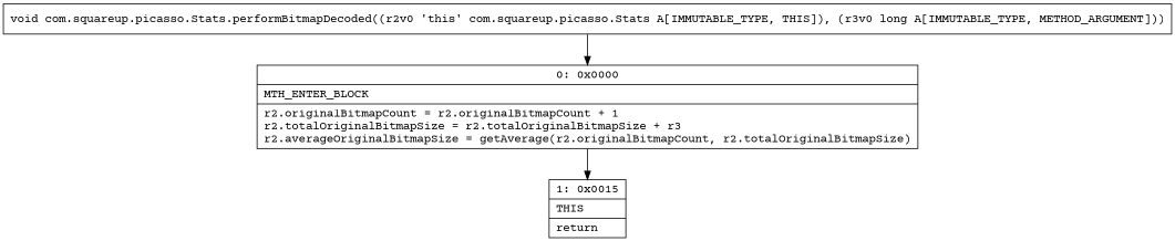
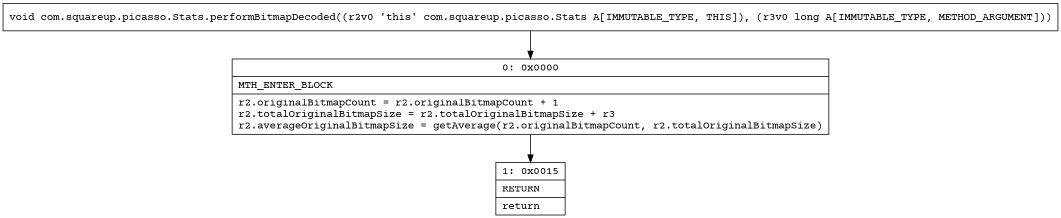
  digraph {
    fontname="Courier Prime"
    node [shape=record fontname="Courier Prime"]
    edge [fontname="Courier Prime"]
    n1 [label="{0\:\ 0x0000|MTH_ENTER_BLOCK\l|r2.originalBitmapCount = r2.originalBitmapCount + 1\lr2.totalOriginalBitmapSize = r2.totalOriginalBitmapSize + r3\lr2.averageOriginalBitmapSize = getAverage(r2.originalBitmapCount, r2.totalOriginalBitmapSize)\l}"]
-   n2 [label="{1\:\ 0x0015|THIS\l|return\l}"]
+   n2 [label="{1\:\ 0x0015|RETURN\l|return\l}"]
    n3 [label="{void com.squareup.picasso.Stats.performBitmapDecoded((r2v0 'this' com.squareup.picasso.Stats A[IMMUTABLE_TYPE, THIS]), (r3v0 long A[IMMUTABLE_TYPE, METHOD_ARGUMENT])) }"]
    n1 -> n2
    n3 -> n1
  }
